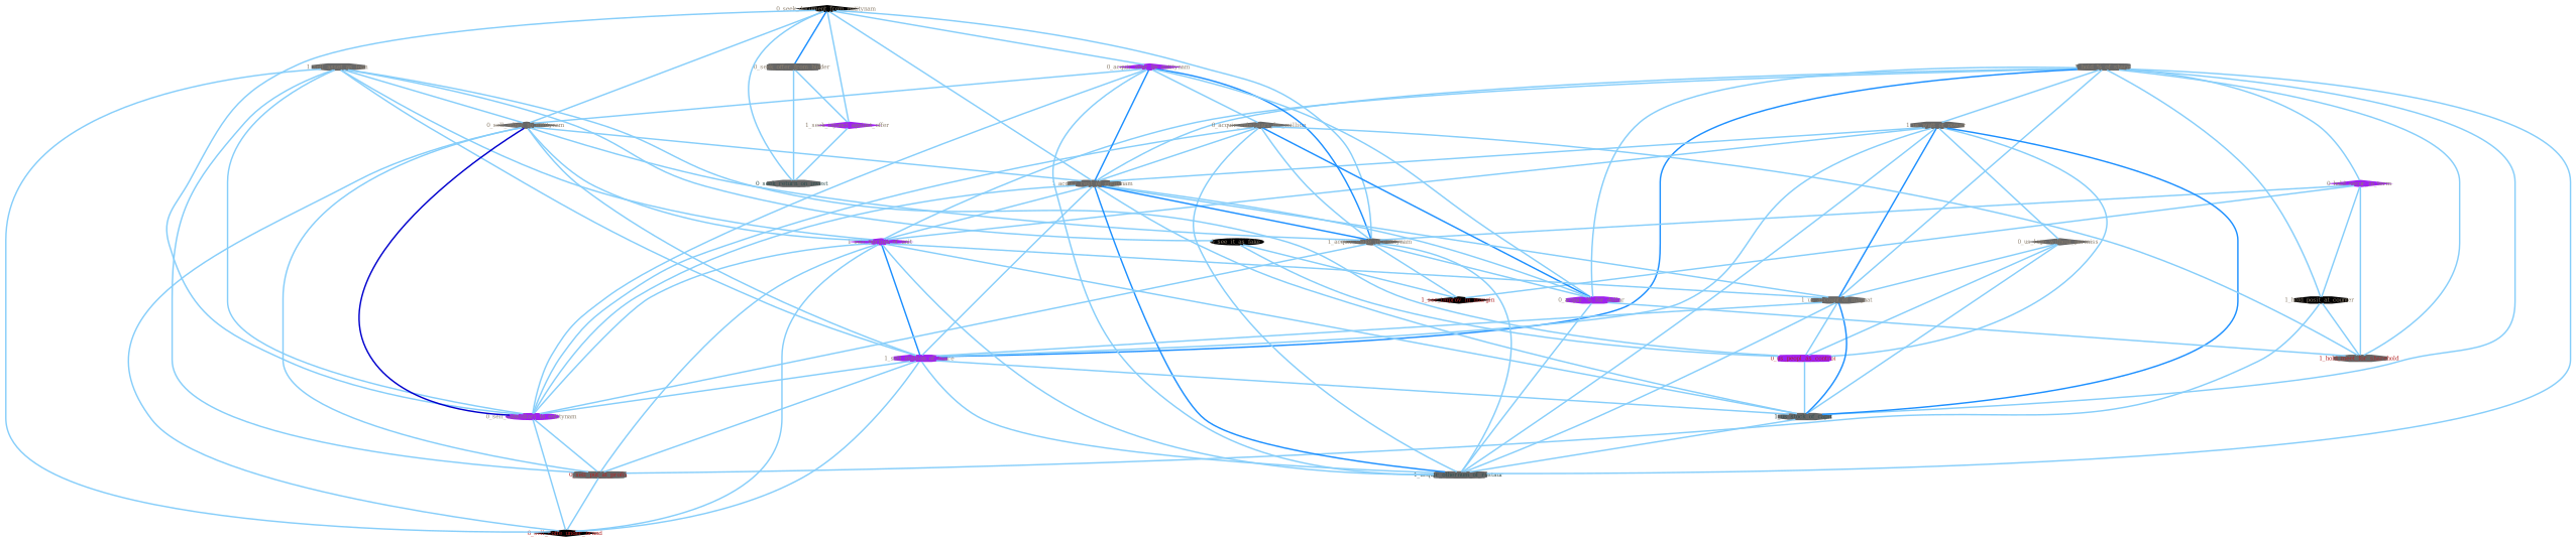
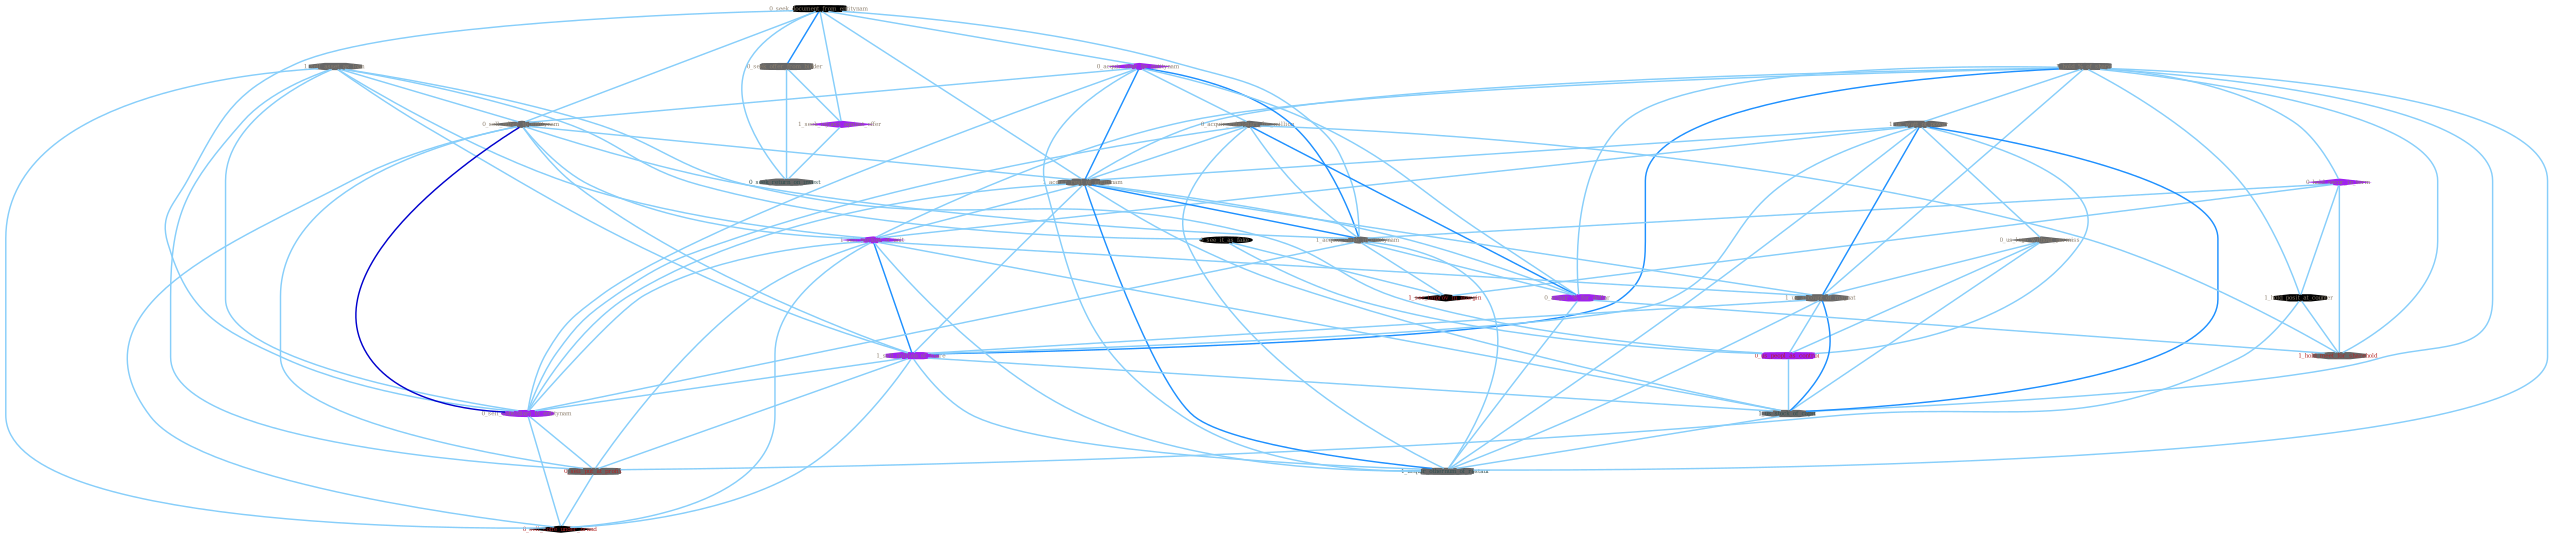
  graph {
    node [color=gray40 fixedsize=true fontcolor="#8b7d6b" fontsize=4 shape=diamond style=filled]
    edge [color="#87cefa" w=1]
-   "0_seek_document_from_entitynam " [color=black height=.06 width=.5]
+   "0_seek_document_from_entitynam " [color=black height=.06 shape=cylinder width=.5]
    "1_hold_%_of_share " [height=.06 shape=cylinder width=.5]
    "0_hold_secur_in_term " [color=purple height=.06 width=.5]
    "1_hold_posit_at_counter " [color=black height=.06 shape=octagon width=.5]
    "0_seek_offer_from_bidder " [height=.06 shape=cylinder width=.5]
    "1_us_watt_of_power " [height=.06 shape=octagon width=.5]
    "1_sell_asset_as_loan " [height=.06 shape=octagon width=.5]
    "0_acquir_year_by_entitynam " [color=purple height=.06 width=.5]
    "0_acquir_subsidiari_for_million " [height=.06 width=.5]
    "0_sell_adhes_to_entitynam " [height=.06 width=.5]
    "1_acquir_rest_of_entitynam " [height=.06 shape=octagon width=.5]
    "1_sell_portion_of_unit " [color=purple height=.06 width=.5]
    "0_us_logo_without_permiss " [height=.06 width=.5]
    "1_us_account_of_magnat " [height=.06 shape=octagon width=.5]
    "0_see_it_as_fake " [color=black height=.06 shape=ellipse width=.5]
    "1_acquir_stake_in_entitynam " [height=.06 width=.5]
    "0_acquir_%_for_dollar " [color=purple height=.06 shape=octagon width=.5]
    "1_sell_million_of_share " [color=purple height=.06 shape=octagon width=.5]
    "0_sell_subsidiari_to_entitynam " [color=purple height=.06 shape=ellipse width=.5]
    "1_seek_injunct_against_offer " [color=purple height=.06 width=.5]
    "0_us_peopl_as_control " [color=purple fontcolor="#b22222" height=.06 shape=cylinder width=.5]
    "0_sell_put_at_profit " [fontcolor="#b22222" height=.06 shape=cylinder width=.5]
    "1_see_improv_in_margin " [color=black fontcolor="#b22222" height=.06 width=.5]
    "0_sell_coffe_under_brand " [color=black fontcolor="#b22222" height=.06 width=.5]
    "1_hold_meet_for_sharehold " [fontcolor="#b22222" height=.06 shape=octagon width=.5]
    "0_seek_return_on_invest " [fontcolor="#2f4f4f" height=.06 shape=octagon width=.5]
    "1_us_stock_of_capit " [fontcolor="#2f4f4f" height=.06 shape=octagon width=.5]
    "1_acquir_othernum_of_restaur " [fontcolor="#2f4f4f" height=.06 shape=cylinder width=.5]
    subgraph sub_1 {
      "0_seek_document_from_entitynam "
      "1_hold_%_of_share "
      "0_hold_secur_in_term "
      "1_hold_posit_at_counter "
      "0_seek_offer_from_bidder "
      "1_us_watt_of_power "
      "1_sell_asset_as_loan "
      "0_acquir_year_by_entitynam "
      "0_acquir_subsidiari_for_million "
      "0_sell_adhes_to_entitynam "
      "1_acquir_rest_of_entitynam "
      "1_sell_portion_of_unit "
      "0_us_logo_without_permiss "
      "1_us_account_of_magnat "
      "0_see_it_as_fake "
      "1_acquir_stake_in_entitynam "
      "0_acquir_%_for_dollar "
      "1_sell_million_of_share "
      "0_sell_subsidiari_to_entitynam "
      "1_seek_injunct_against_offer "
    }
    subgraph sub_2 {
      "0_us_peopl_as_control "
      "0_sell_put_at_profit "
      "1_see_improv_in_margin "
      "0_sell_coffe_under_brand "
      "1_hold_meet_for_sharehold "
    }
    "0_seek_document_from_entitynam " -- "0_seek_offer_from_bidder " [color="#1e90ff" w=2]
    "0_seek_document_from_entitynam " -- "0_acquir_year_by_entitynam "
    "0_seek_document_from_entitynam " -- "0_sell_adhes_to_entitynam "
    "0_seek_document_from_entitynam " -- "1_acquir_rest_of_entitynam "
    "0_seek_document_from_entitynam " -- "1_acquir_stake_in_entitynam "
    "0_seek_document_from_entitynam " -- "0_sell_subsidiari_to_entitynam "
    "0_seek_document_from_entitynam " -- "1_seek_injunct_against_offer "
    "0_seek_document_from_entitynam " -- "0_seek_return_on_invest "
    "1_hold_%_of_share " -- "0_hold_secur_in_term "
    "1_hold_%_of_share " -- "1_hold_posit_at_counter "
    "1_hold_%_of_share " -- "1_us_watt_of_power "
    "1_hold_%_of_share " -- "1_acquir_rest_of_entitynam "
    "1_hold_%_of_share " -- "1_sell_portion_of_unit "
    "1_hold_%_of_share " -- "1_us_account_of_magnat "
    "1_hold_%_of_share " -- "0_acquir_%_for_dollar "
    "1_hold_%_of_share " -- "1_sell_million_of_share " [color="#1e90ff" w=2]
    "1_hold_%_of_share " -- "1_hold_meet_for_sharehold "
    "1_hold_%_of_share " -- "1_us_stock_of_capit "
    "1_hold_%_of_share " -- "1_acquir_othernum_of_restaur "
    "0_hold_secur_in_term " -- "1_hold_posit_at_counter "
    "0_hold_secur_in_term " -- "1_acquir_stake_in_entitynam "
    "0_hold_secur_in_term " -- "1_see_improv_in_margin "
    "0_hold_secur_in_term " -- "1_hold_meet_for_sharehold "
    "1_hold_posit_at_counter " -- "0_sell_put_at_profit "
    "1_hold_posit_at_counter " -- "1_hold_meet_for_sharehold "
    "0_seek_offer_from_bidder " -- "1_seek_injunct_against_offer "
    "0_seek_offer_from_bidder " -- "0_seek_return_on_invest "
    "1_us_watt_of_power " -- "1_acquir_rest_of_entitynam "
    "1_us_watt_of_power " -- "1_sell_portion_of_unit "
    "1_us_watt_of_power " -- "0_us_logo_without_permiss "
    "1_us_watt_of_power " -- "1_us_account_of_magnat " [color="#1e90ff" w=2]
    "1_us_watt_of_power " -- "1_sell_million_of_share "
    "1_us_watt_of_power " -- "0_us_peopl_as_control "
    "1_us_watt_of_power " -- "1_us_stock_of_capit " [color="#1e90ff" w=2]
    "1_us_watt_of_power " -- "1_acquir_othernum_of_restaur "
    "1_sell_asset_as_loan " -- "0_sell_adhes_to_entitynam "
    "1_sell_asset_as_loan " -- "1_sell_portion_of_unit "
    "1_sell_asset_as_loan " -- "0_see_it_as_fake "
    "1_sell_asset_as_loan " -- "1_sell_million_of_share "
    "1_sell_asset_as_loan " -- "0_sell_subsidiari_to_entitynam "
    "1_sell_asset_as_loan " -- "0_us_peopl_as_control "
    "1_sell_asset_as_loan " -- "0_sell_put_at_profit "
    "1_sell_asset_as_loan " -- "0_sell_coffe_under_brand "
    "0_acquir_year_by_entitynam " -- "0_acquir_subsidiari_for_million "
    "0_acquir_year_by_entitynam " -- "0_sell_adhes_to_entitynam "
    "0_acquir_year_by_entitynam " -- "1_acquir_rest_of_entitynam " [color="#1e90ff" w=2]
    "0_acquir_year_by_entitynam " -- "1_acquir_stake_in_entitynam " [color="#1e90ff" w=2]
    "0_acquir_year_by_entitynam " -- "0_acquir_%_for_dollar "
    "0_acquir_year_by_entitynam " -- "0_sell_subsidiari_to_entitynam "
    "0_acquir_year_by_entitynam " -- "1_acquir_othernum_of_restaur "
    "0_acquir_subsidiari_for_million " -- "1_acquir_rest_of_entitynam "
    "0_acquir_subsidiari_for_million " -- "1_acquir_stake_in_entitynam "
    "0_acquir_subsidiari_for_million " -- "0_acquir_%_for_dollar " [color="#1e90ff" w=2]
    "0_acquir_subsidiari_for_million " -- "0_sell_subsidiari_to_entitynam "
    "0_acquir_subsidiari_for_million " -- "1_hold_meet_for_sharehold "
    "0_acquir_subsidiari_for_million " -- "1_acquir_othernum_of_restaur "
    "0_sell_adhes_to_entitynam " -- "1_acquir_rest_of_entitynam "
    "0_sell_adhes_to_entitynam " -- "1_sell_portion_of_unit "
    "0_sell_adhes_to_entitynam " -- "1_acquir_stake_in_entitynam "
    "0_sell_adhes_to_entitynam " -- "1_sell_million_of_share "
    "0_sell_adhes_to_entitynam " -- "0_sell_subsidiari_to_entitynam " [color="#0000cd" w=3]
    "0_sell_adhes_to_entitynam " -- "0_sell_put_at_profit "
    "0_sell_adhes_to_entitynam " -- "0_sell_coffe_under_brand "
    "1_acquir_rest_of_entitynam " -- "1_sell_portion_of_unit "
    "1_acquir_rest_of_entitynam " -- "1_us_account_of_magnat "
    "1_acquir_rest_of_entitynam " -- "1_acquir_stake_in_entitynam " [color="#1e90ff" w=2]
    "1_acquir_rest_of_entitynam " -- "0_acquir_%_for_dollar "
    "1_acquir_rest_of_entitynam " -- "1_sell_million_of_share "
    "1_acquir_rest_of_entitynam " -- "0_sell_subsidiari_to_entitynam "
    "1_acquir_rest_of_entitynam " -- "1_us_stock_of_capit "
    "1_acquir_rest_of_entitynam " -- "1_acquir_othernum_of_restaur " [color="#1e90ff" w=2]
    "1_sell_portion_of_unit " -- "1_us_account_of_magnat "
    "1_sell_portion_of_unit " -- "1_sell_million_of_share " [color="#1e90ff" w=2]
    "1_sell_portion_of_unit " -- "0_sell_subsidiari_to_entitynam "
    "1_sell_portion_of_unit " -- "0_sell_put_at_profit "
    "1_sell_portion_of_unit " -- "0_sell_coffe_under_brand "
    "1_sell_portion_of_unit " -- "1_us_stock_of_capit "
    "1_sell_portion_of_unit " -- "1_acquir_othernum_of_restaur "
    "0_us_logo_without_permiss " -- "1_us_account_of_magnat "
    "0_us_logo_without_permiss " -- "0_us_peopl_as_control "
    "0_us_logo_without_permiss " -- "1_us_stock_of_capit "
    "1_us_account_of_magnat " -- "1_sell_million_of_share "
    "1_us_account_of_magnat " -- "0_us_peopl_as_control "
    "1_us_account_of_magnat " -- "1_us_stock_of_capit " [color="#1e90ff" w=2]
    "1_us_account_of_magnat " -- "1_acquir_othernum_of_restaur "
    "0_see_it_as_fake " -- "0_us_peopl_as_control "
    "0_see_it_as_fake " -- "1_see_improv_in_margin "
    "1_acquir_stake_in_entitynam " -- "0_acquir_%_for_dollar "
    "1_acquir_stake_in_entitynam " -- "0_sell_subsidiari_to_entitynam "
    "1_acquir_stake_in_entitynam " -- "1_see_improv_in_margin "
    "1_acquir_stake_in_entitynam " -- "1_acquir_othernum_of_restaur "
    "0_acquir_%_for_dollar " -- "1_hold_meet_for_sharehold "
    "0_acquir_%_for_dollar " -- "1_acquir_othernum_of_restaur "
    "1_sell_million_of_share " -- "0_sell_subsidiari_to_entitynam "
    "1_sell_million_of_share " -- "0_sell_put_at_profit "
    "1_sell_million_of_share " -- "0_sell_coffe_under_brand "
    "1_sell_million_of_share " -- "1_us_stock_of_capit "
    "1_sell_million_of_share " -- "1_acquir_othernum_of_restaur "
    "0_sell_subsidiari_to_entitynam " -- "0_sell_put_at_profit "
    "0_sell_subsidiari_to_entitynam " -- "0_sell_coffe_under_brand "
    "1_seek_injunct_against_offer " -- "0_seek_return_on_invest "
    "0_us_peopl_as_control " -- "1_us_stock_of_capit "
    "0_sell_put_at_profit " -- "0_sell_coffe_under_brand "
    "1_us_stock_of_capit " -- "1_acquir_othernum_of_restaur "
  }
